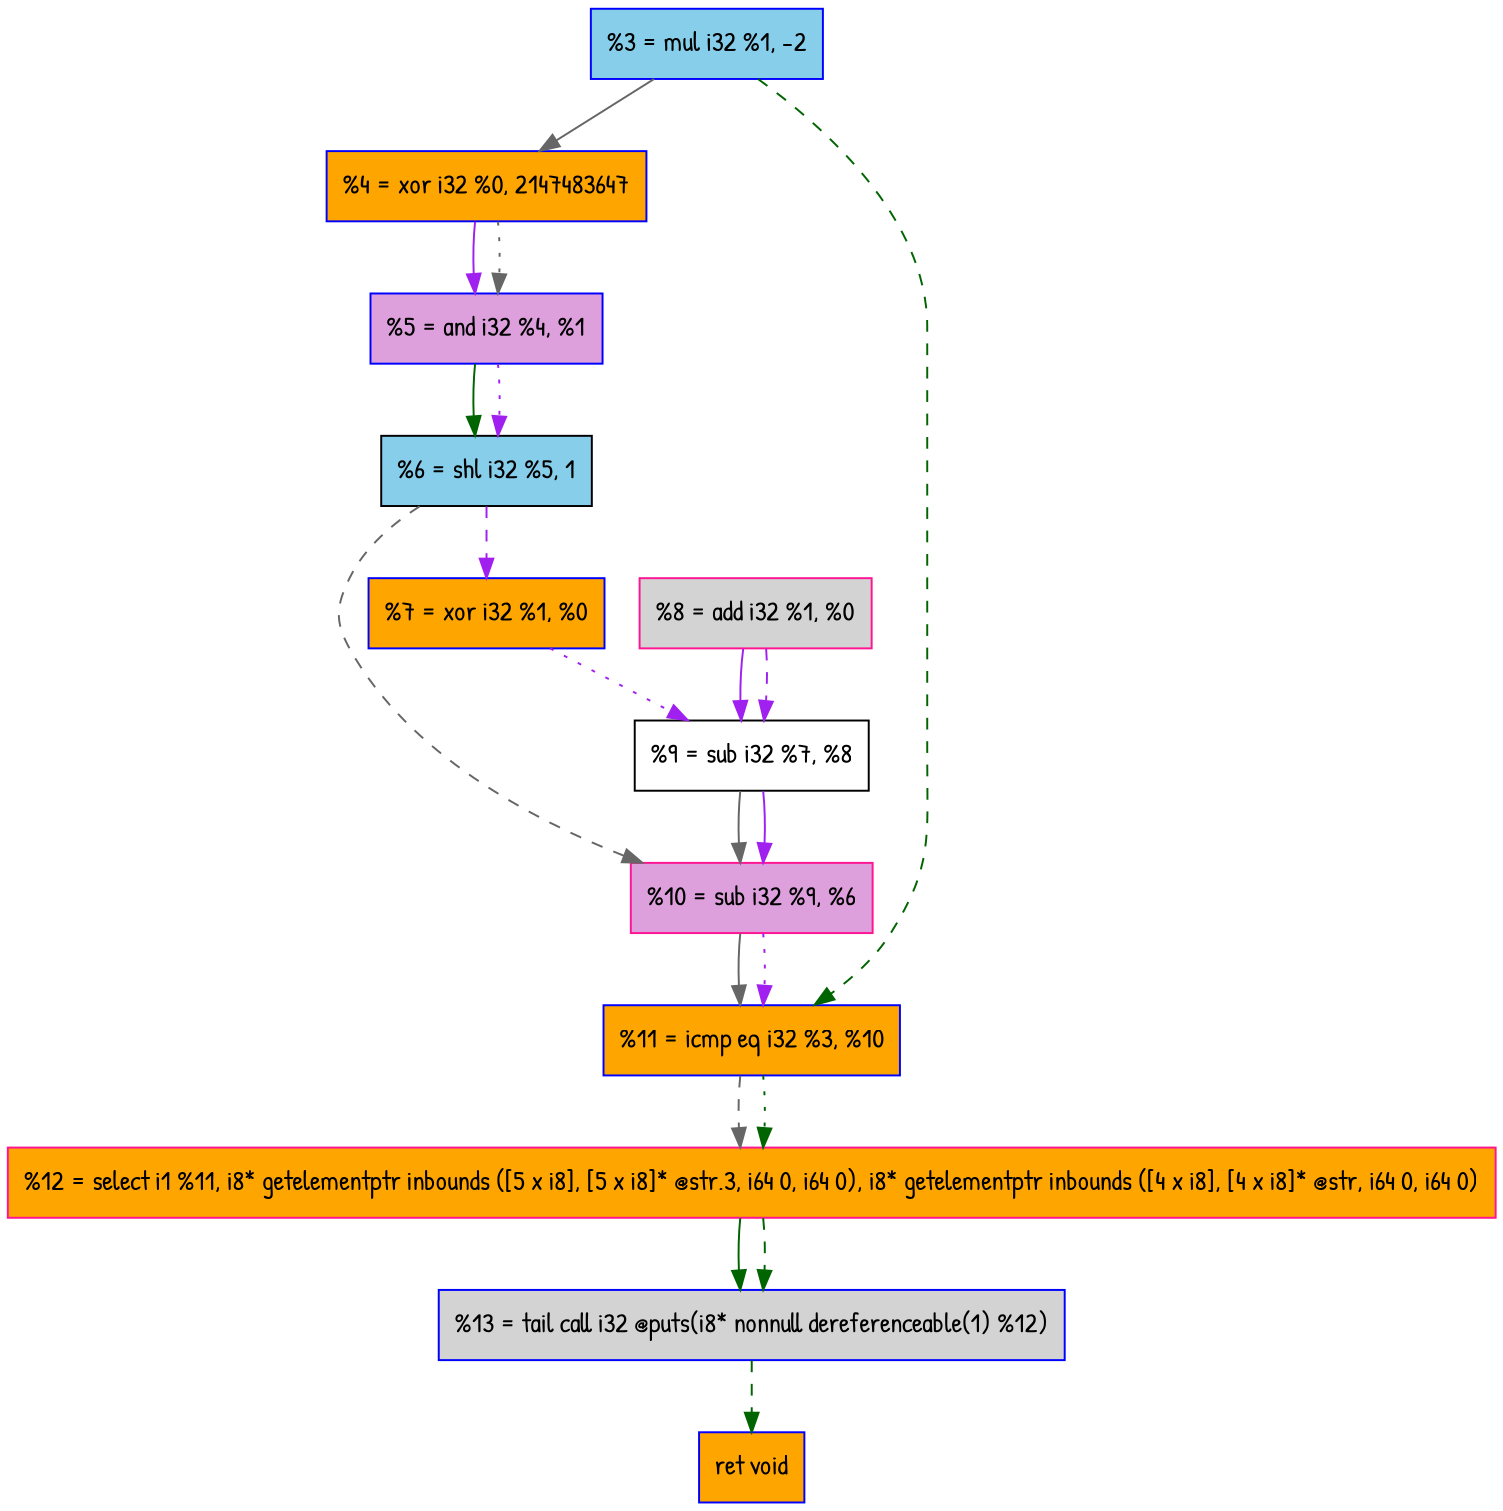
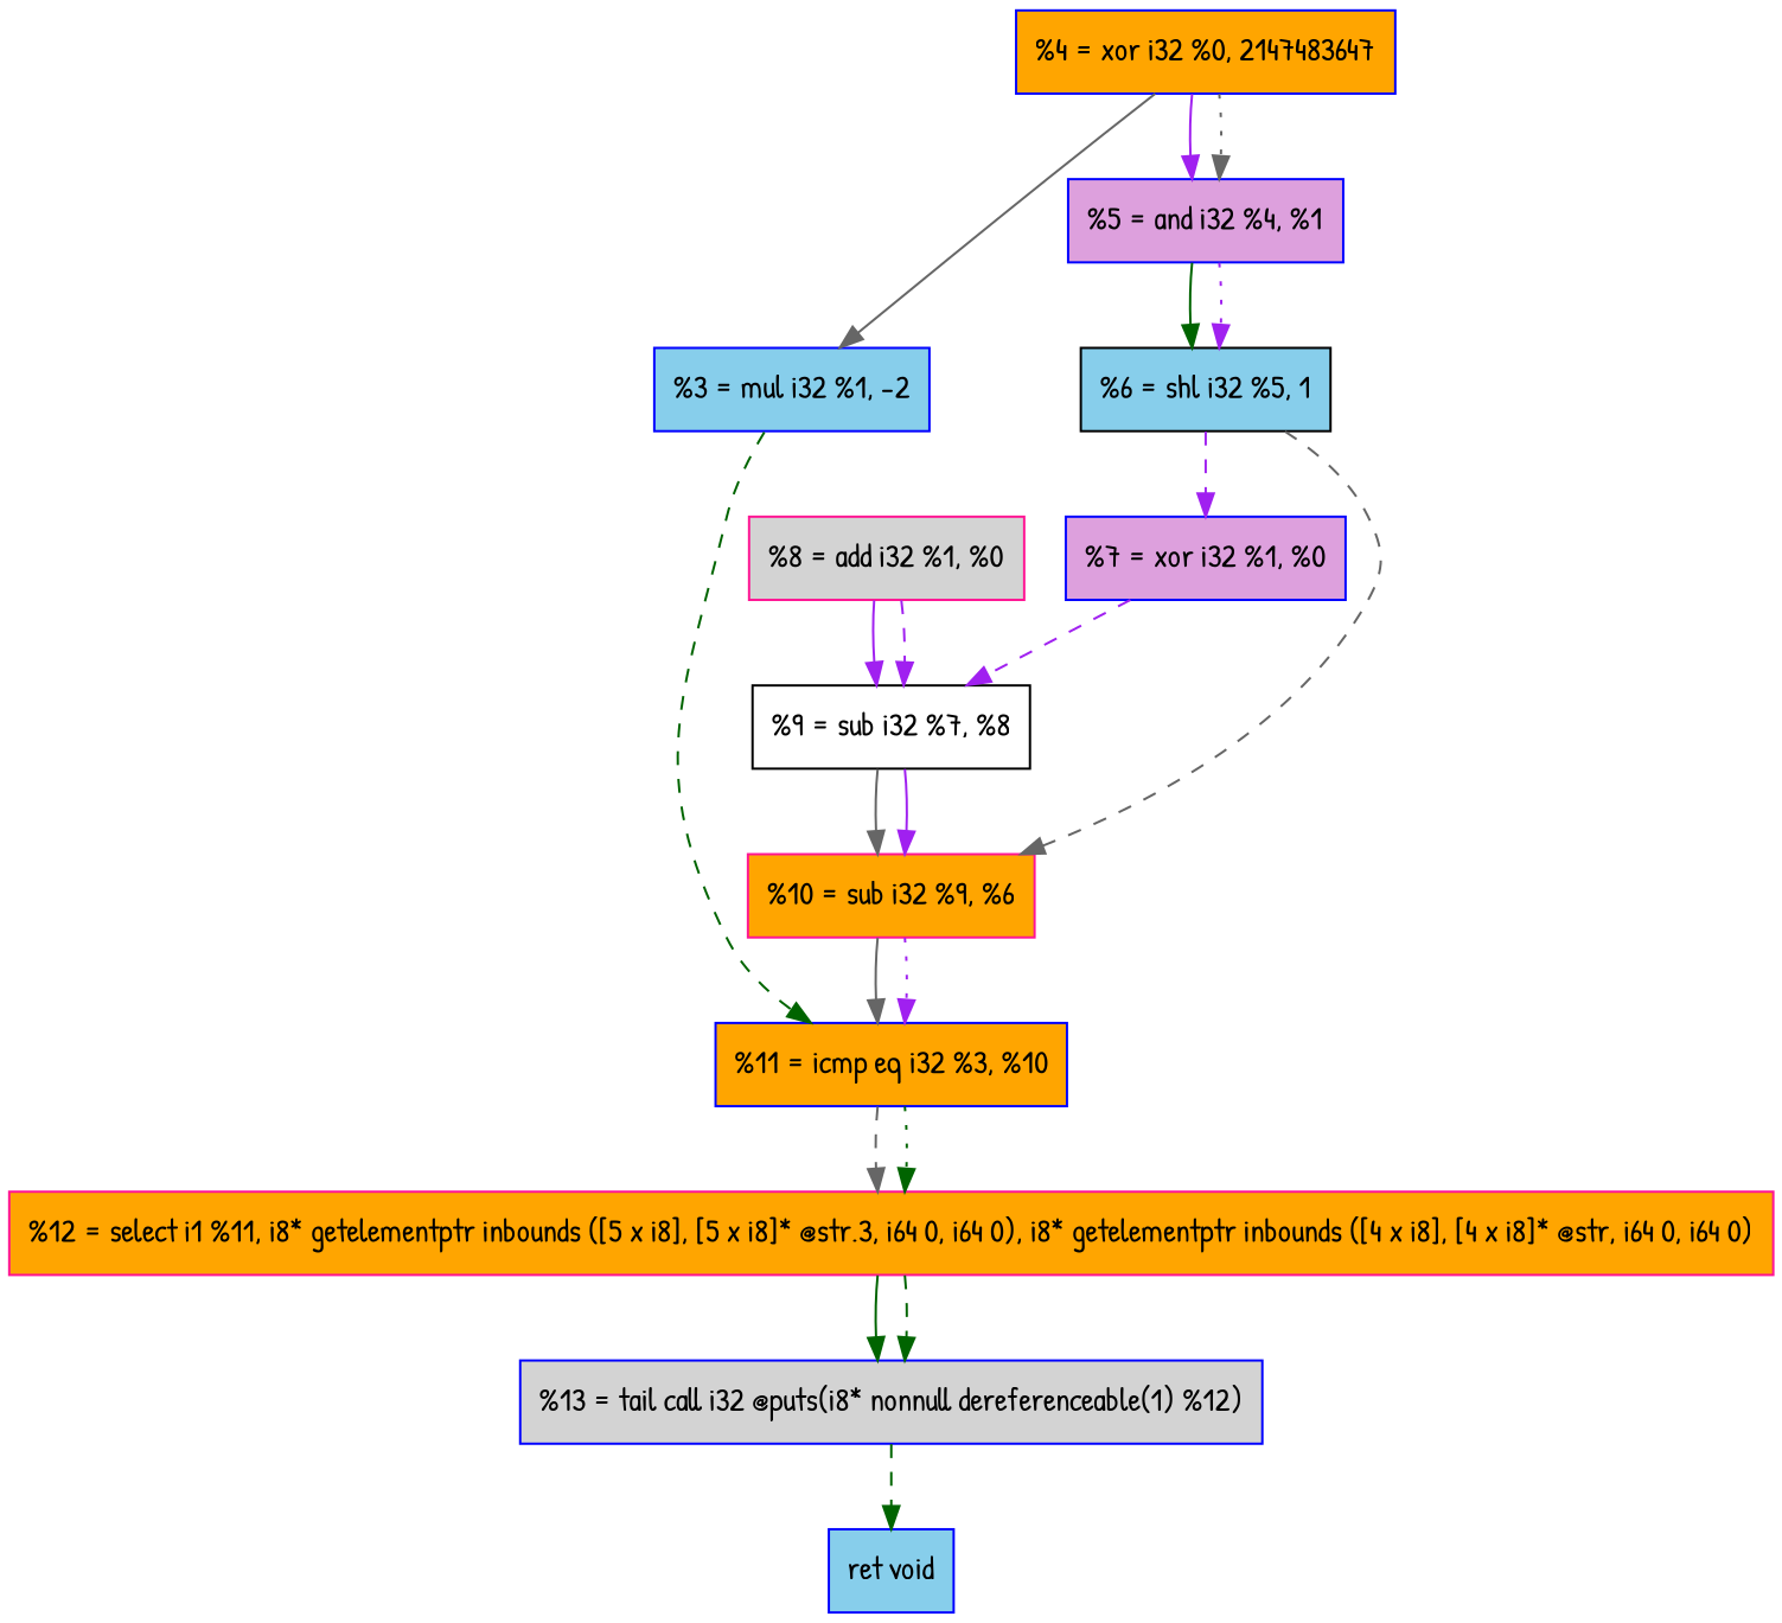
  digraph {
    fontname="Patrick Hand"
    node [color=blue fillcolor=skyblue fontname="Patrick Hand" shape=record style=filled]
    edge [color=purple fontname="Patrick Hand" style=solid]
    n1 [label="  %3 = mul i32 %1, -2"]
    n2 [fillcolor=orange label="  %4 = xor i32 %0, 2147483647"]
    n3 [fillcolor=orange label="  %11 = icmp eq i32 %3, %10"]
    n4 [fillcolor=plum label="  %5 = and i32 %4, %1"]
    n5 [color=deeppink fillcolor=orange label="  %12 = select i1 %11, i8* getelementptr inbounds ([5 x i8], [5 x i8]* @str.3, i64 0, i64 0), i8* getelementptr inbounds ([4 x i8], [4 x i8]* @str, i64 0, i64 0)"]
    n6 [color=black label="  %6 = shl i32 %5, 1"]
-   n7 [fillcolor=orange label="  %7 = xor i32 %1, %0"]
-   n8 [color=deeppink fillcolor=plum label="  %10 = sub i32 %9, %6"]
+   n7 [fillcolor=plum label="  %7 = xor i32 %1, %0"]
+   n8 [color=deeppink fillcolor=orange label="  %10 = sub i32 %9, %6"]
    n9 [color=black fillcolor=white label="  %9 = sub i32 %7, %8"]
    n10 [color=deeppink fillcolor=lightgrey label="  %8 = add i32 %1, %0"]
    n11 [fillcolor=lightgrey label="  %13 = tail call i32 @puts(i8* nonnull dereferenceable(1) %12)"]
-   n12 [fillcolor=orange label="  ret void"]
-   n1 -> n2 [color=gray40]
+   n12 [label="  ret void"]
+   n2 -> n1 [color=gray40]
    n1 -> n3 [color=darkgreen style=dashed]
    n2 -> n4
    n2 -> n4 [color=gray40 style=dotted]
    n3 -> n5 [color=gray40 style=dashed]
    n3 -> n5 [color=darkgreen style=dotted]
    n4 -> n6 [color=darkgreen]
    n4 -> n6 [style=dotted]
    n5 -> n11 [color=darkgreen]
    n5 -> n11 [color=darkgreen style=dashed]
    n6 -> n7 [style=dashed]
    n6 -> n8 [color=gray40 style=dashed]
-   n7 -> n9 [style=dotted]
+   n7 -> n9 [style=dashed]
    n8 -> n3 [color=gray40]
    n8 -> n3 [style=dotted]
    n9 -> n8 [color=gray40]
    n9 -> n8
    n10 -> n9
    n10 -> n9 [style=dashed]
    n11 -> n12 [color=darkgreen style=dashed]
  }
